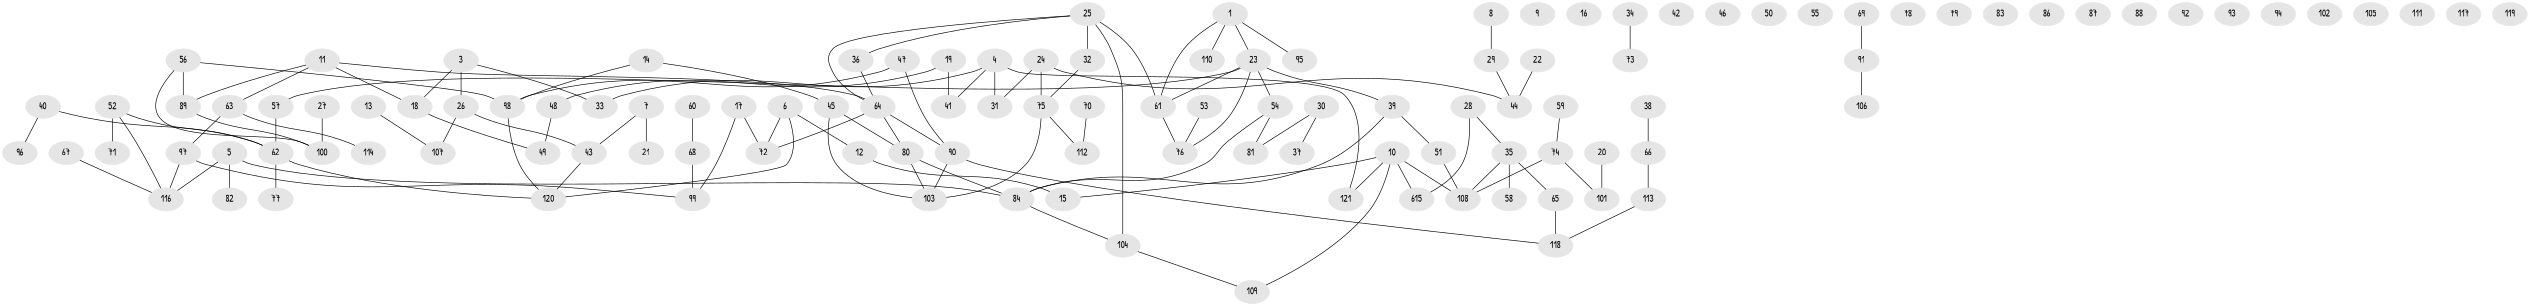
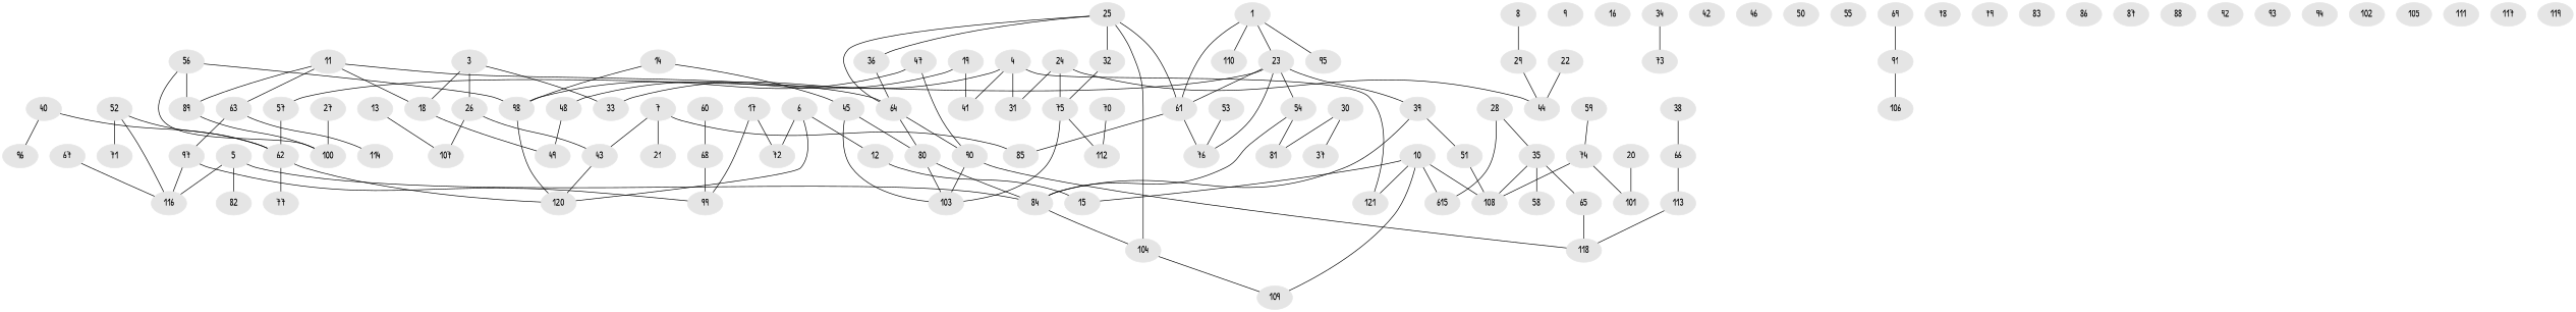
  graph {
    fontname="Patrick Hand"
    node [color=gray90 fontname="Patrick Hand" style=filled]
    edge [fontname="Patrick Hand"]
    1
    23
    61
    95
    110
    39
    54
    57
    76
+   85
    113
    118
    3
    18
    26
    33
    49
    43
    107
    4
    31
    41
    121
    5
    82
    84
    116
    104
    6
    12
    72
    120
    15
    7
    21
    8
    29
    44
    9
    10
    108
    109
    n43 [label=615]
    11
    63
    64
    89
    97
    114
    80
    90
    100
    13
    14
    45
    98
    103
    16
    17
    99
    19
    48
    20
    101
    22
    51
    81
    62
    24
    75
    112
    25
    32
    36
    27
    28
    35
    58
    65
    30
    37
    34
    73
    38
    66
    40
    96
    77
    42
    46
    47
    50
    52
    71
    53
    55
    56
    59
    74
    60
    68
    67
    69
    91
    106
    70
    78
    79
    83
    86
    87
    88
    92
    93
    94
    102
    105
    111
    117
    119
    1 -- 23
    1 -- 61
    1 -- 95
    1 -- 110
    23 -- 61
    23 -- 39
    23 -- 54
    23 -- 57
    23 -- 76
    61 -- 76
+   61 -- 85
    39 -- 84
    39 -- 51
    54 -- 84
    54 -- 81
    57 -- 62
    113 -- 118
    3 -- 18
    3 -- 26
    3 -- 33
    18 -- 49
    26 -- 43
    26 -- 107
    43 -- 120
    4 -- 33
    4 -- 31
    4 -- 41
    4 -- 121
    5 -- 82
    5 -- 84
    5 -- 116
    84 -- 104
    104 -- 109
    6 -- 12
    6 -- 72
    6 -- 120
    12 -- 15
+   7 -- 85
    7 -- 43
    7 -- 21
    8 -- 29
    29 -- 44
    10 -- 121
    10 -- 15
    10 -- 108
    10 -- 109
    10 -- n43
    11 -- 18
    11 -- 63
    11 -- 64
    11 -- 89
    63 -- 97
    63 -- 114
-   64 -- 72
    64 -- 80
    64 -- 90
    89 -- 100
    97 -- 116
    97 -- 99
    80 -- 84
    80 -- 103
    90 -- 118
    90 -- 103
    13 -- 107
    14 -- 45
    14 -- 98
    45 -- 80
    45 -- 103
    98 -- 120
    17 -- 72
    17 -- 99
    19 -- 41
    19 -- 48
    48 -- 49
    20 -- 101
    22 -- 44
    51 -- 108
    62 -- 120
    62 -- 77
    24 -- 31
    24 -- 44
    24 -- 75
    75 -- 103
    75 -- 112
    25 -- 61
    25 -- 104
    25 -- 64
    25 -- 32
    25 -- 36
    32 -- 75
    36 -- 64
    27 -- 100
    28 -- n43
    28 -- 35
    35 -- 108
    35 -- 58
    35 -- 65
    65 -- 118
    30 -- 81
    30 -- 37
    34 -- 73
    38 -- 66
    66 -- 113
    40 -- 62
    40 -- 96
    47 -- 90
    47 -- 98
    52 -- 116
    52 -- 62
    52 -- 71
    53 -- 76
    56 -- 89
    56 -- 100
    56 -- 98
    59 -- 74
    74 -- 108
    74 -- 101
    60 -- 68
    68 -- 99
    67 -- 116
    69 -- 91
    91 -- 106
    70 -- 112
  }
